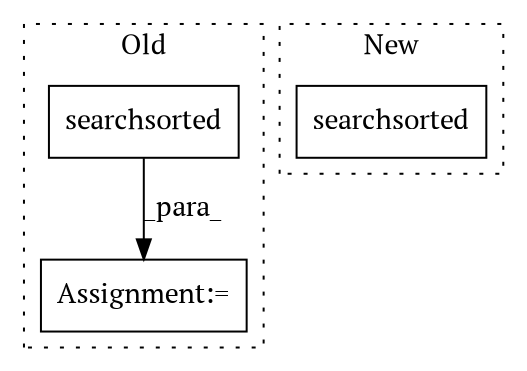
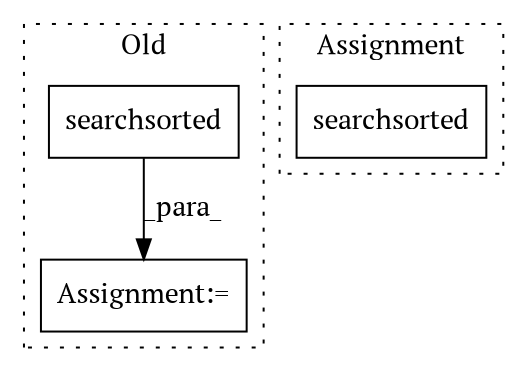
  digraph {
    fontname="PT Serif"
    node [a=32 l="13,1" shape=box fontname="PT Serif"]
    n1 [label=searchsorted s="27290,27333"]
    n2 [a=7 l=1 label="Assignment:=" s=27289]
    n3 [label=searchsorted s="27268,27288"]
    subgraph cluster_1 {
      label=Old
      style=dotted
      n1
      n2
    }
    subgraph cluster_2 {
-     label=New
+     label=Assignment
      style=dotted
      n3
    }
    n1 -> n2 [label=_para_ fontname="PT Serif"]
  }
